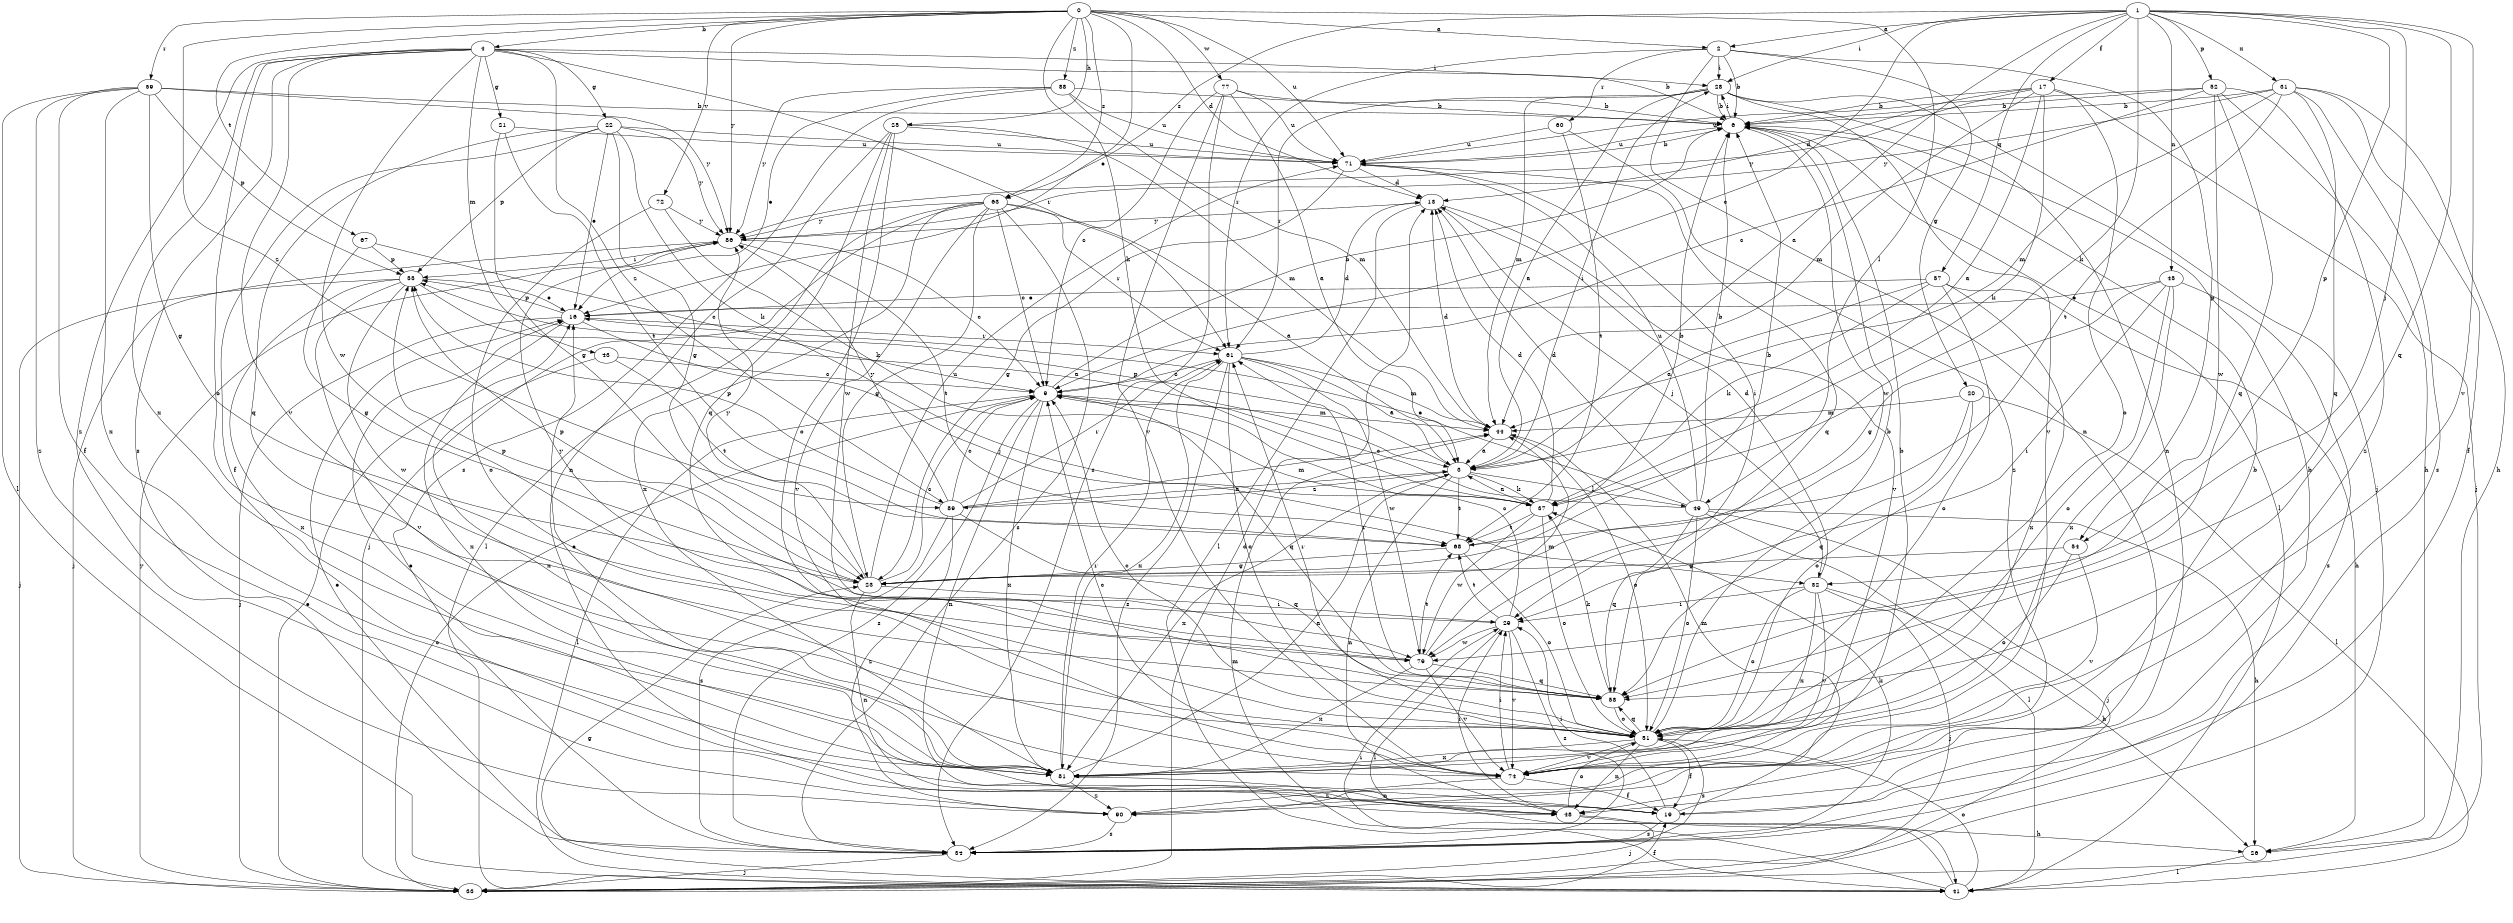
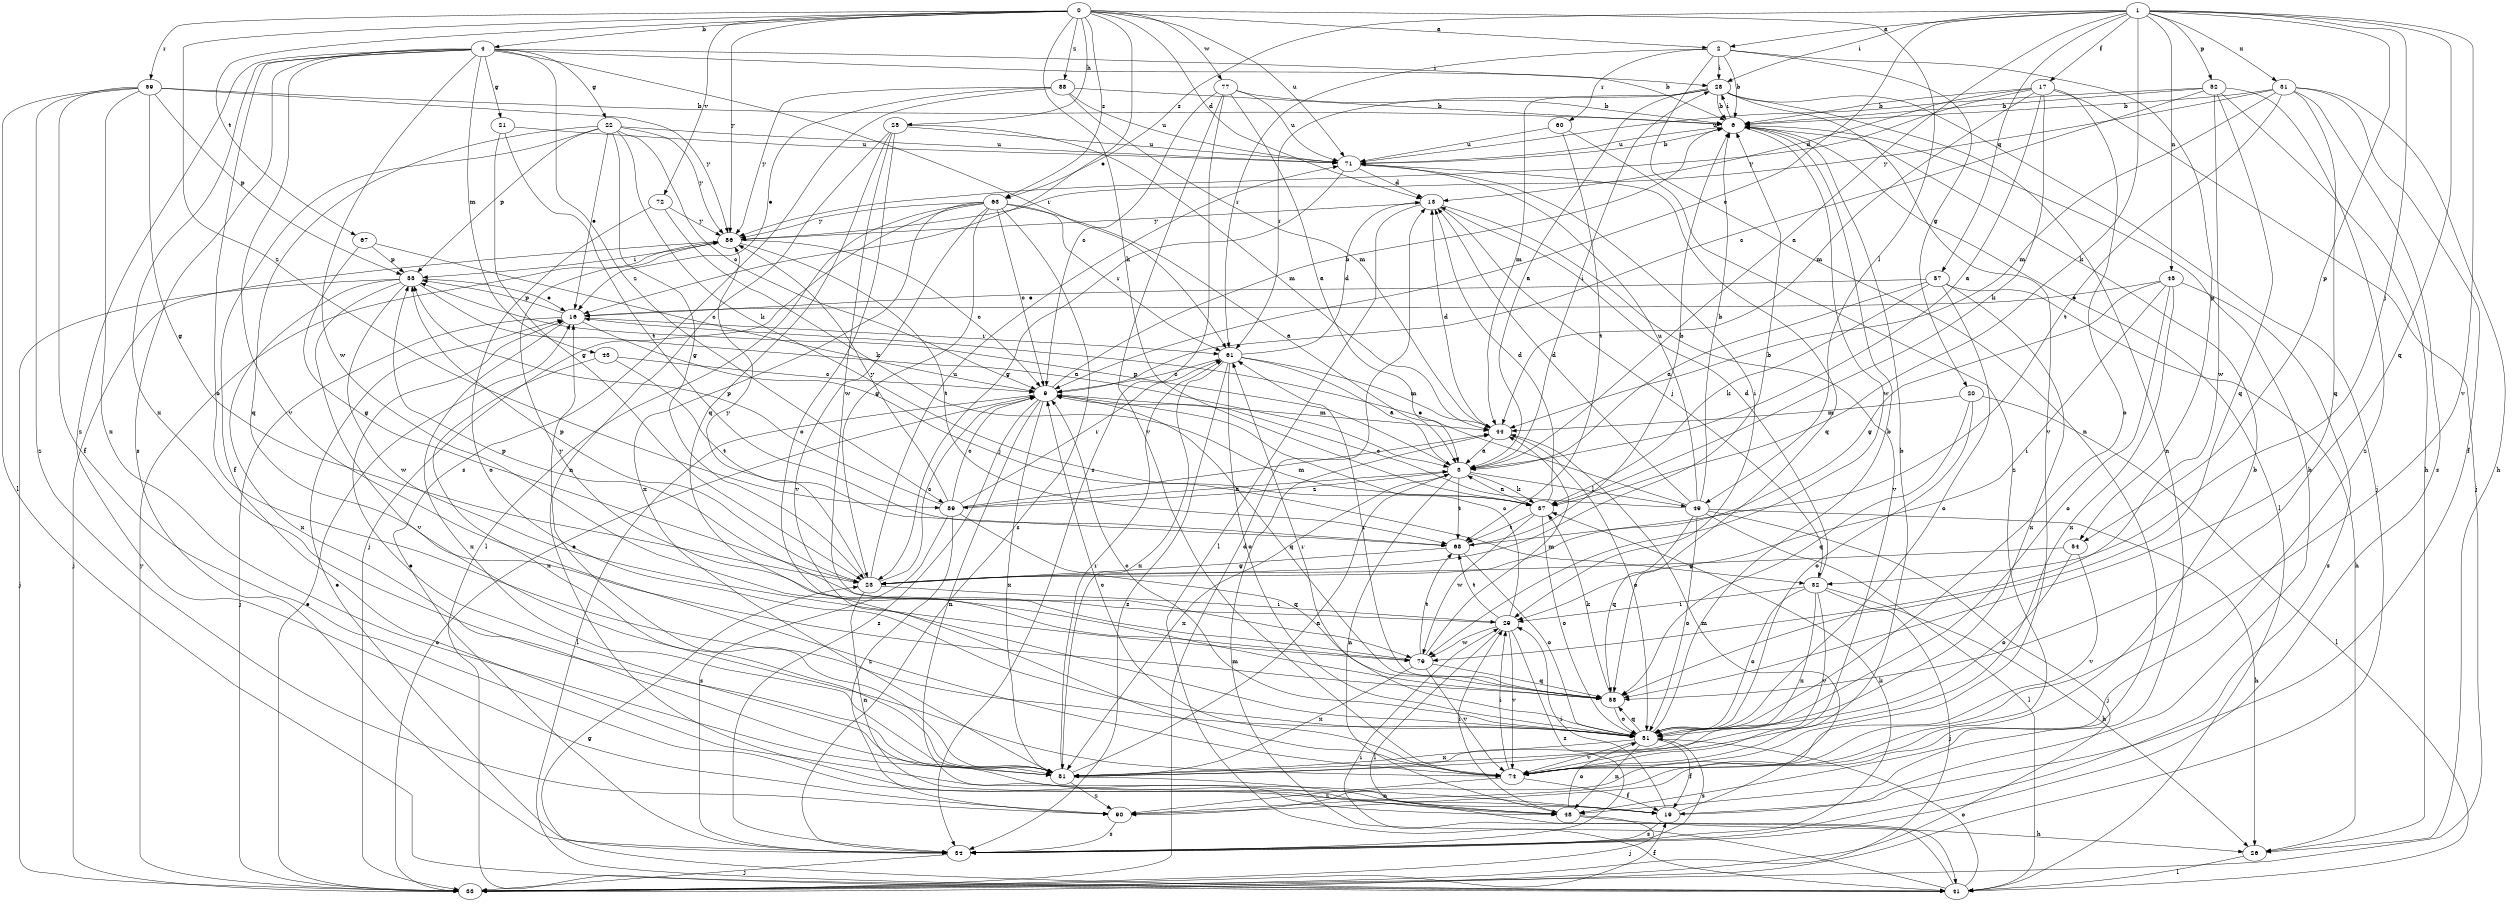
  strict digraph {
    0
    2
    4
    13
    16
    25
    37
    n8 [label=49]
    59
    63
    67
    71
    72
    77
    86
    88
    89
    28
    54
    6
    20
    48
    60
    61
    74
    81
    21
    22
    43
    51
    n31 [label=34]
    79
    90
    32
    41
    55
    33
    58
    44
    3
    68
    9
    26
    19
    23
    29
    1
    17
    31
    45
    52
    57
    0 -> 2 [label=a]
    0 -> 4 [label=b]
    0 -> 13 [label=d]
    0 -> 16 [label=e]
    0 -> 25 [label=h]
    0 -> 37 [label=k]
    0 -> n8 [label=l]
    0 -> 59 [label=r]
    0 -> 63 [label=s]
    0 -> 67 [label=t]
    0 -> 71 [label=u]
    0 -> 72 [label=v]
    0 -> 77 [label=w]
    0 -> 86 [label=y]
    0 -> 88 [label=z]
    0 -> 89 [label=z]
    2 -> 28 [label=i]
    2 -> 54 [label=p]
    2 -> 6 [label=b]
    2 -> 20 [label=g]
    2 -> 48 [label=n]
    2 -> 60 [label=r]
    2 -> 61 [label=r]
    4 -> 89 [label=z]
    4 -> 28 [label=i]
    4 -> 6 [label=b]
    4 -> 61 [label=r]
    4 -> 74 [label=v]
    4 -> 81 [label=x]
    4 -> 21 [label=g]
    4 -> 22 [label=g]
    4 -> 43 [label=m]
    4 -> 51 [label=o]
    4 -> n31 [label=s]
    4 -> 79 [label=w]
    4 -> 90 [label=z]
    13 -> 86 [label=y]
    13 -> 74 [label=v]
    13 -> 32 [label=j]
    13 -> 41 [label=l]
    16 -> 61 [label=r]
    16 -> 81 [label=x]
    16 -> 32 [label=j]
    16 -> 55 [label=p]
    16 -> 33 [label=j]
    25 -> 71 [label=u]
    25 -> 48 [label=n]
    25 -> 51 [label=o]
    25 -> 79 [label=w]
    25 -> 58 [label=q]
    25 -> 44 [label=m]
    37 -> 13 [label=d]
    37 -> 51 [label=o]
    37 -> 79 [label=w]
    37 -> 3 [label=a]
    37 -> 68 [label=t]
    n8 -> 13 [label=d]
    n8 -> 16 [label=e]
    n8 -> 71 [label=u]
    n8 -> 6 [label=b]
    n8 -> 51 [label=o]
    n8 -> 41 [label=l]
    n8 -> 33 [label=j]
    n8 -> 58 [label=q]
    n8 -> 9 [label=c]
    n8 -> 26 [label=h]
    59 -> 86 [label=y]
    59 -> 6 [label=b]
    59 -> 81 [label=x]
    59 -> 90 [label=z]
    59 -> 41 [label=l]
    59 -> 55 [label=p]
    59 -> 19 [label=f]
    59 -> 23 [label=g]
    63 -> 86 [label=y]
    63 -> 61 [label=r]
    63 -> 74 [label=v]
    63 -> 81 [label=x]
    63 -> n31 [label=s]
    63 -> 41 [label=l]
    63 -> 33 [label=j]
    63 -> 3 [label=a]
    63 -> 9 [label=c]
    63 -> 23 [label=g]
    67 -> 55 [label=p]
    67 -> 9 [label=c]
    67 -> 23 [label=g]
    71 -> 13 [label=d]
    71 -> 6 [label=b]
    71 -> 58 [label=q]
    71 -> 23 [label=g]
    71 -> 29 [label=i]
    72 -> 37 [label=k]
    72 -> 86 [label=y]
    72 -> 51 [label=o]
    77 -> 71 [label=u]
    77 -> 6 [label=b]
    77 -> 74 [label=v]
    77 -> n31 [label=s]
    77 -> 3 [label=a]
    77 -> 9 [label=c]
    86 -> 55 [label=i]
    86 -> 33 [label=j]
    86 -> 68 [label=t]
    86 -> 9 [label=c]
    88 -> 16 [label=e]
    88 -> 71 [label=u]
    88 -> 86 [label=y]
    88 -> 6 [label=b]
    88 -> n31 [label=s]
    88 -> 44 [label=m]
    89 -> 86 [label=y]
    89 -> 61 [label=r]
    89 -> n31 [label=s]
    89 -> 90 [label=z]
    89 -> 55 [label=p]
    89 -> 58 [label=q]
    89 -> 44 [label=m]
    89 -> 3 [label=a]
    89 -> 9 [label=c]
    28 -> 6 [label=b]
    28 -> 48 [label=n]
    28 -> 61 [label=r]
    28 -> 74 [label=v]
    28 -> 33 [label=j]
    28 -> 44 [label=m]
    28 -> 3 [label=a]
    54 -> 74 [label=v]
    54 -> 51 [label=o]
    54 -> 23 [label=g]
    6 -> 71 [label=u]
    6 -> 28 [label=i]
    6 -> 79 [label=w]
    6 -> 41 [label=l]
    20 -> 51 [label=o]
    20 -> 41 [label=l]
    20 -> 58 [label=q]
    20 -> 44 [label=m]
    48 -> 51 [label=o]
    48 -> 33 [label=j]
    48 -> 26 [label=h]
    48 -> 29 [label=i]
    60 -> 71 [label=u]
    60 -> 90 [label=z]
    60 -> 68 [label=t]
    61 -> 13 [label=d]
    61 -> 81 [label=x]
    61 -> 51 [label=o]
    61 -> n31 [label=s]
-   61 -> 79 [label=w]
    61 -> 44 [label=m]
    61 -> 3 [label=a]
    61 -> 9 [label=c]
    74 -> 6 [label=b]
    74 -> 90 [label=z]
    74 -> 9 [label=c]
    74 -> 19 [label=f]
    74 -> 29 [label=i]
    81 -> 16 [label=e]
    81 -> 48 [label=n]
    81 -> 61 [label=r]
    81 -> 90 [label=z]
    81 -> 3 [label=a]
    21 -> 71 [label=u]
    21 -> 68 [label=t]
    21 -> 23 [label=g]
    22 -> 16 [label=e]
    22 -> 37 [label=k]
    22 -> 71 [label=u]
    22 -> 86 [label=y]
    22 -> 55 [label=p]
    22 -> 58 [label=q]
+   22 -> 9 [label=c]
    22 -> 19 [label=f]
    22 -> 23 [label=g]
    43 -> 81 [label=x]
    43 -> 68 [label=t]
    43 -> 9 [label=c]
    51 -> 6 [label=b]
    51 -> 48 [label=n]
    51 -> 61 [label=r]
    51 -> 74 [label=v]
    51 -> 81 [label=x]
    51 -> n31 [label=s]
    51 -> 58 [label=q]
    51 -> 9 [label=c]
    51 -> 19 [label=f]
    n31 -> 16 [label=e]
    n31 -> 37 [label=k]
    n31 -> 33 [label=j]
    79 -> 86 [label=y]
    79 -> 74 [label=v]
    79 -> 81 [label=x]
    79 -> 58 [label=q]
    79 -> 44 [label=m]
    79 -> 68 [label=t]
    90 -> 6 [label=b]
    90 -> n31 [label=s]
    32 -> 13 [label=d]
    32 -> 74 [label=v]
    32 -> 81 [label=x]
    32 -> 51 [label=o]
    32 -> 33 [label=j]
    32 -> 26 [label=h]
    32 -> 29 [label=i]
    41 -> 51 [label=o]
    41 -> 44 [label=m]
    41 -> 23 [label=g]
    41 -> 29 [label=i]
    55 -> 16 [label=e]
    55 -> 74 [label=v]
    55 -> 81 [label=x]
    55 -> 79 [label=w]
    55 -> 33 [label=j]
    55 -> 3 [label=a]
    33 -> 13 [label=d]
    33 -> 16 [label=e]
    33 -> 86 [label=y]
    33 -> 9 [label=c]
    33 -> 19 [label=f]
    58 -> 37 [label=k]
    58 -> 61 [label=r]
    58 -> 51 [label=o]
    44 -> 13 [label=d]
    44 -> 51 [label=o]
    44 -> 3 [label=a]
    3 -> 37 [label=k]
    3 -> n8 [label=l]
    3 -> 89 [label=z]
    3 -> 28 [label=i]
    3 -> 48 [label=n]
    3 -> 81 [label=x]
    3 -> 55 [label=p]
    3 -> 68 [label=t]
    68 -> 6 [label=b]
    68 -> 51 [label=o]
    68 -> 23 [label=g]
    9 -> 6 [label=b]
    9 -> 48 [label=n]
    9 -> 81 [label=x]
    9 -> n31 [label=s]
    9 -> 41 [label=l]
    9 -> 58 [label=q]
    9 -> 44 [label=m]
    26 -> 41 [label=l]
    19 -> 16 [label=e]
    19 -> 6 [label=b]
    19 -> n31 [label=s]
    19 -> 44 [label=m]
    19 -> 29 [label=i]
    23 -> 71 [label=u]
    23 -> 86 [label=y]
    23 -> 6 [label=b]
    23 -> 48 [label=n]
    23 -> 55 [label=p]
    23 -> 9 [label=c]
    23 -> 29 [label=i]
    29 -> 74 [label=v]
    29 -> n31 [label=s]
    29 -> 79 [label=w]
    29 -> 41 [label=l]
    29 -> 55 [label=p]
    29 -> 68 [label=t]
    29 -> 9 [label=c]
    1 -> 2 [label=a]
    1 -> 37 [label=k]
    1 -> 63 [label=s]
    1 -> 28 [label=i]
    1 -> 54 [label=p]
    1 -> 74 [label=v]
    1 -> 32 [label=j]
    1 -> 58 [label=q]
    1 -> 3 [label=a]
    1 -> 9 [label=c]
    1 -> 17 [label=f]
    1 -> 31 [label=x]
    1 -> 45 [label=n]
    1 -> 52 [label=p]
    1 -> 57 [label=q]
    17 -> 13 [label=d]
    17 -> 37 [label=k]
    17 -> 86 [label=y]
    17 -> 6 [label=b]
    17 -> 51 [label=o]
    17 -> 33 [label=j]
    17 -> 44 [label=m]
    17 -> 3 [label=a]
    31 -> 86 [label=y]
    31 -> 6 [label=b]
    31 -> n31 [label=s]
    31 -> 58 [label=q]
    31 -> 44 [label=m]
    31 -> 68 [label=t]
    31 -> 26 [label=h]
    31 -> 19 [label=f]
    45 -> 16 [label=e]
    45 -> 81 [label=x]
    45 -> 51 [label=o]
    45 -> n31 [label=s]
    45 -> 23 [label=g]
    45 -> 29 [label=i]
    52 -> 71 [label=u]
    52 -> 6 [label=b]
    52 -> 79 [label=w]
    52 -> 90 [label=z]
    52 -> 58 [label=q]
    52 -> 9 [label=c]
    52 -> 26 [label=h]
    57 -> 16 [label=e]
    57 -> 37 [label=k]
    57 -> 81 [label=x]
    57 -> 51 [label=o]
    57 -> 3 [label=a]
    57 -> 26 [label=h]
  }
